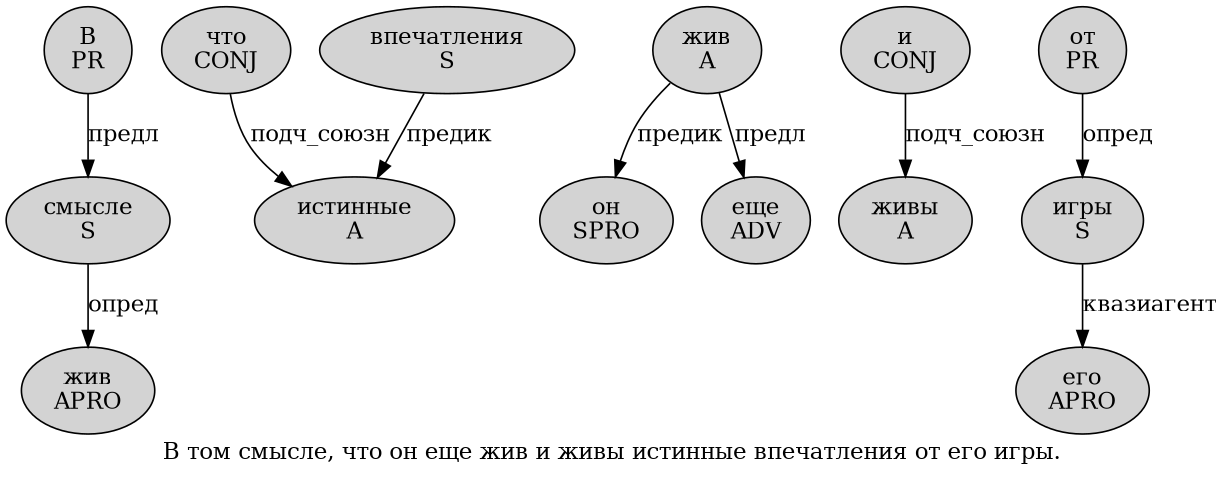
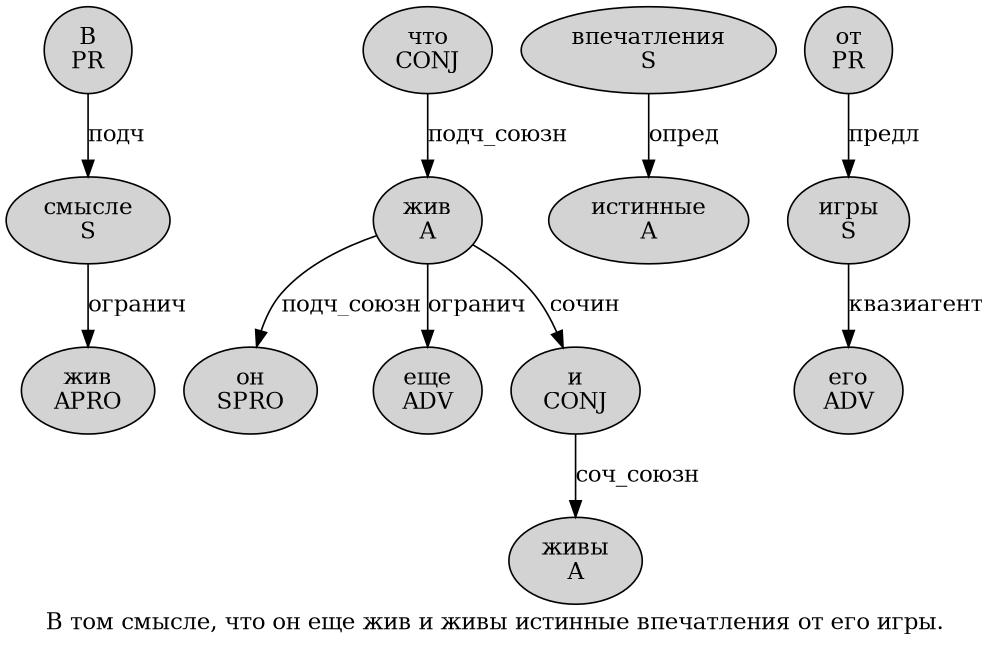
  digraph {
    label="В том смысле, что он еще жив и живы истинные впечатления от его игры."
    node [fillcolor=lightgray penwidth=1 shape=ellipse style=filled]
    n1 [label="В\nPR"]
    n2 [label="смысле\nS"]
    n3 [label="жив\nAPRO"]
    n4 [label="что\nCONJ"]
    n5 [label="жив\nA"]
    n6 [label="он\nSPRO"]
    n7 [label="еще\nADV"]
    n8 [label="и\nCONJ"]
    n9 [label="живы\nA"]
    n10 [label="истинные\nA"]
    n11 [label="впечатления\nS"]
    n12 [label="от\nPR"]
    n13 [label="игры\nS"]
-   n14 [label="его\nAPRO"]
-   n1 -> n2 [label="предл"]
-   n2 -> n3 [label="опред"]
-   n4 -> n10 [label="подч_союзн"]
-   n5 -> n6 [label="предик"]
-   n5 -> n7 [label="предл"]
-   n8 -> n9 [label="подч_союзн"]
-   n11 -> n10 [label="предик"]
-   n12 -> n13 [label="опред"]
+   n14 [label="его\nADV"]
+   n1 -> n2 [label="подч"]
+   n2 -> n3 [label="огранич"]
+   n4 -> n5 [label="подч_союзн"]
+   n5 -> n6 [label="подч_союзн"]
+   n5 -> n7 [label="огранич"]
+   n5 -> n8 [label="сочин"]
+   n8 -> n9 [label="соч_союзн"]
+   n11 -> n10 [label="опред"]
+   n12 -> n13 [label="предл"]
    n13 -> n14 [label="квазиагент"]
  }
